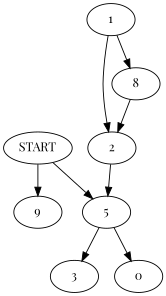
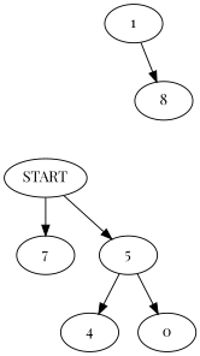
  digraph {
    fontname="Playfair Display"
    node [fontname="Playfair Display"]
    edge [fontname="Playfair Display"]
    n1 [label=START]
-   7 [label=9]
+   7
    5
    1
-   2
    n6 [label=8]
-   4 [label=3]
+   4
    n8 [label=0]
    n1 -> 7
    n1 -> 5
    5 -> 4
    5 -> n8
-   1 -> 2
    1 -> n6
-   2 -> 5
-   n6 -> 2
  }
